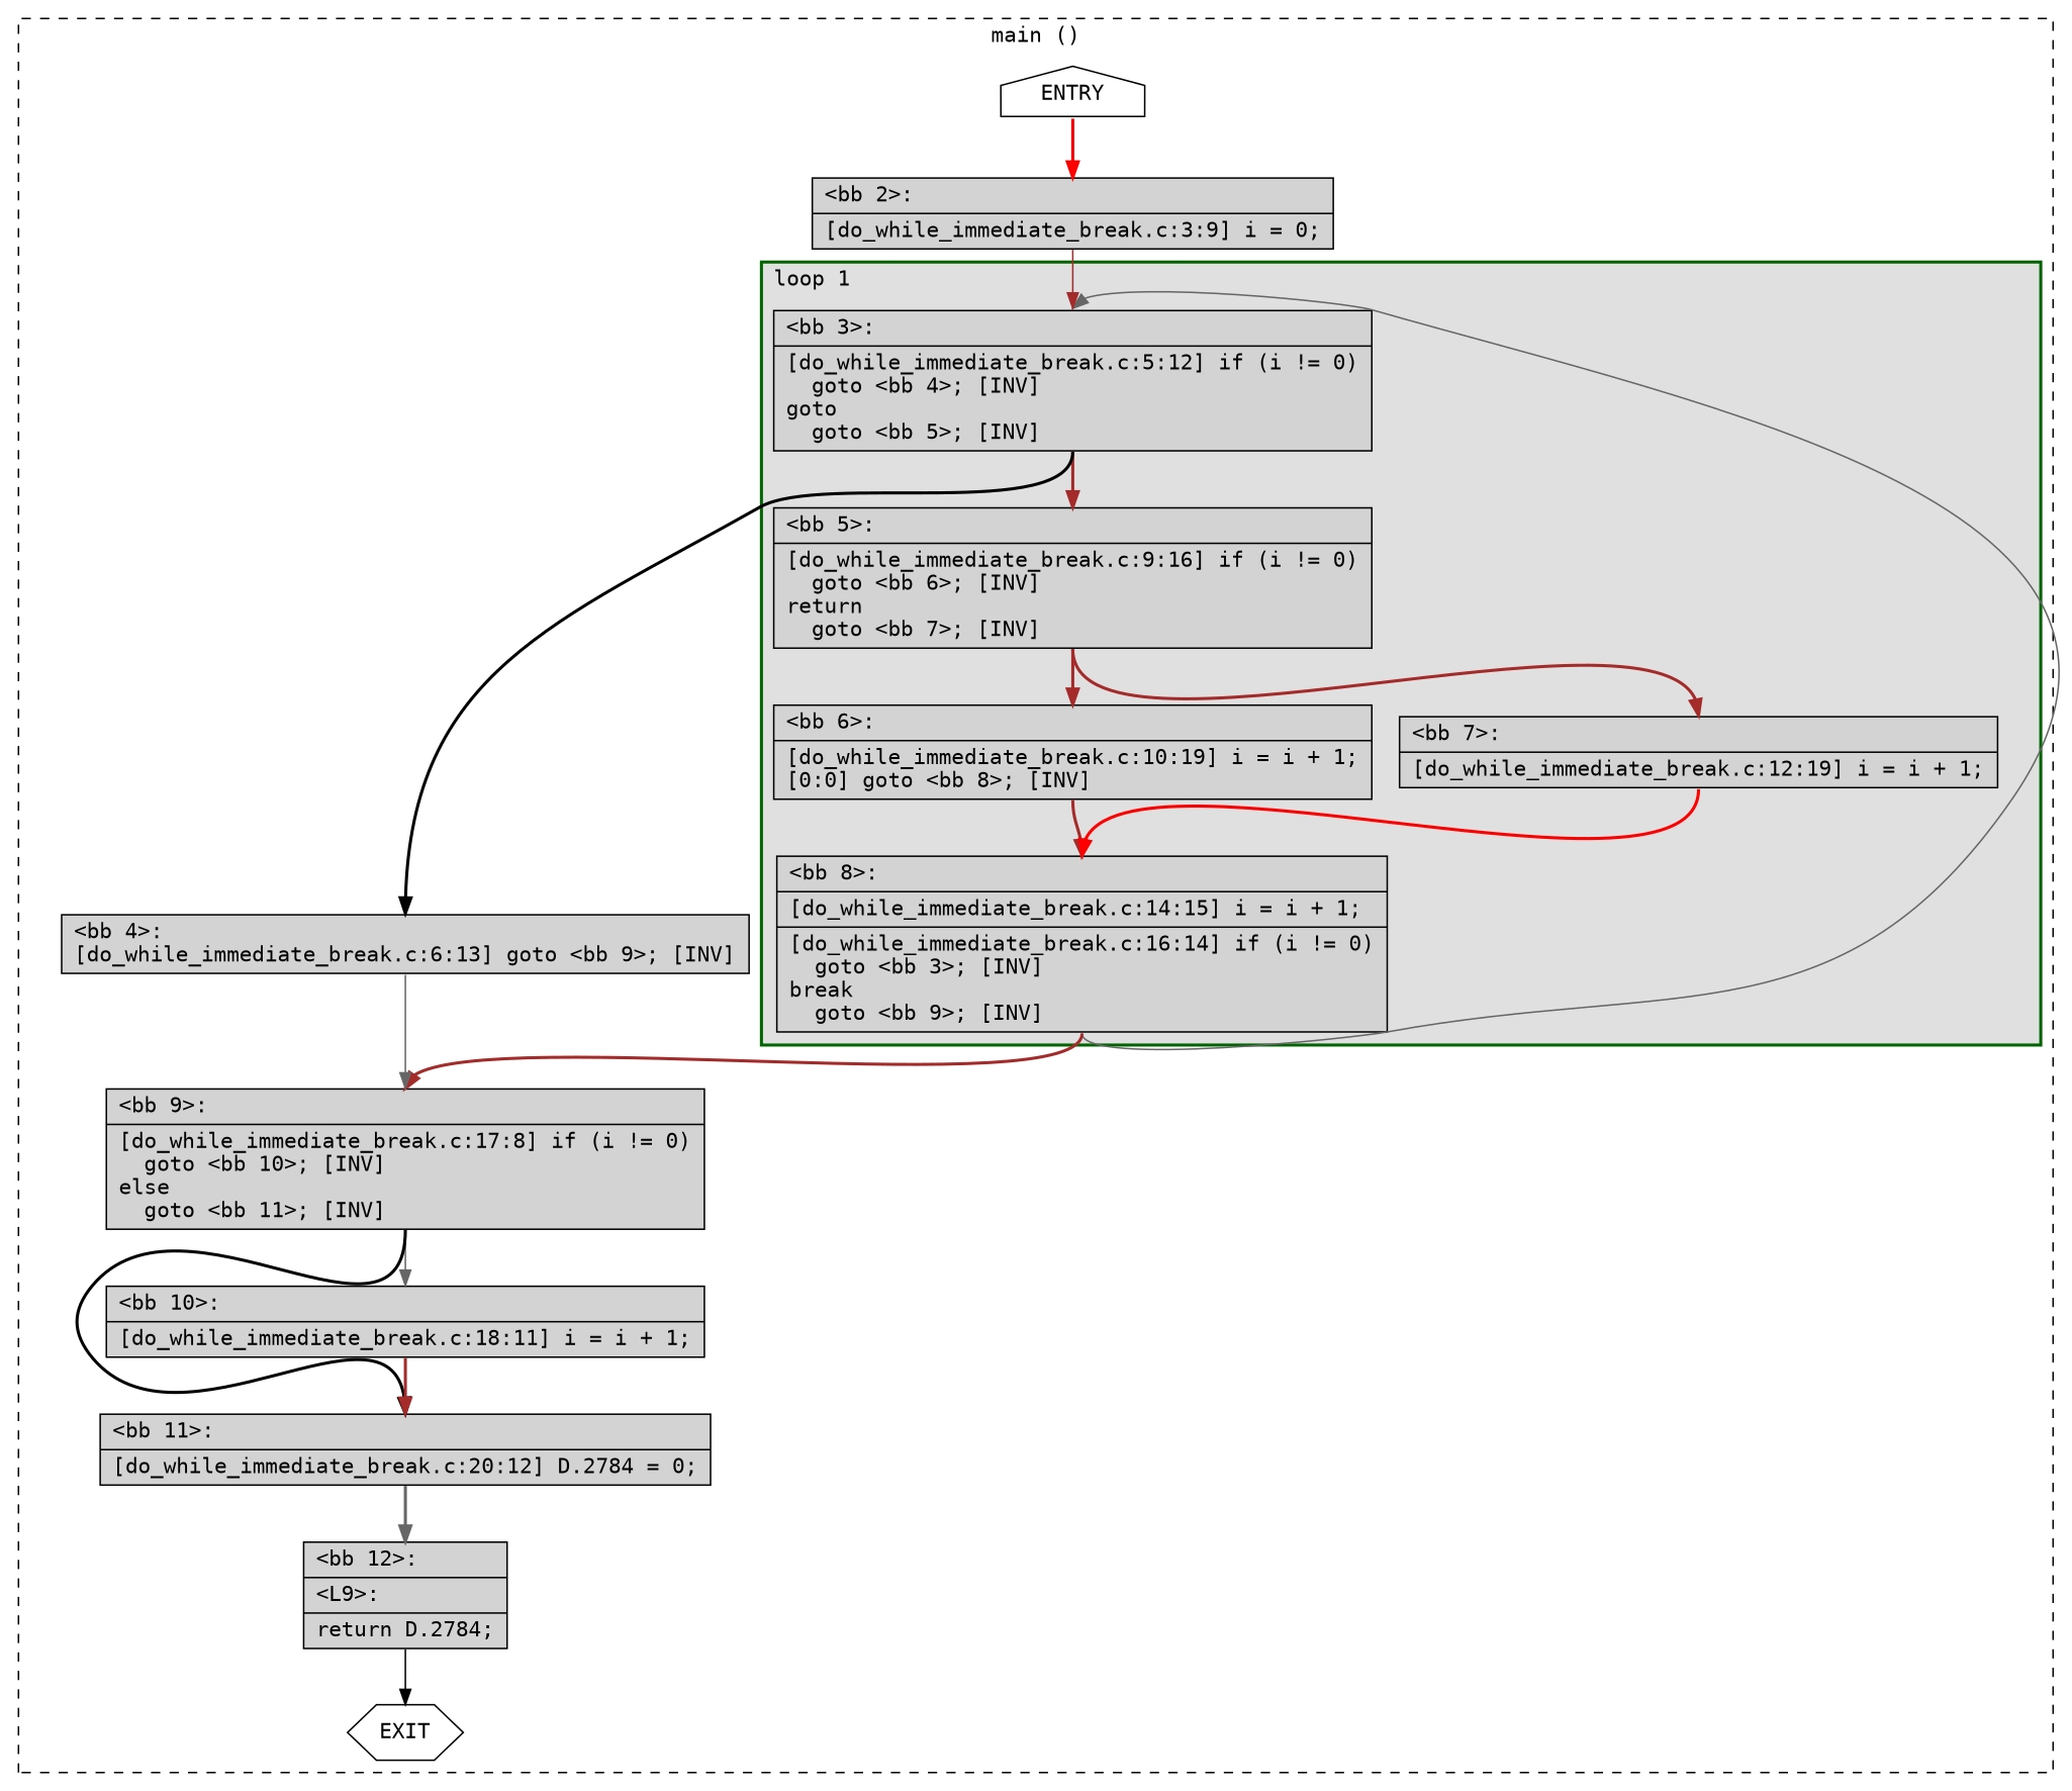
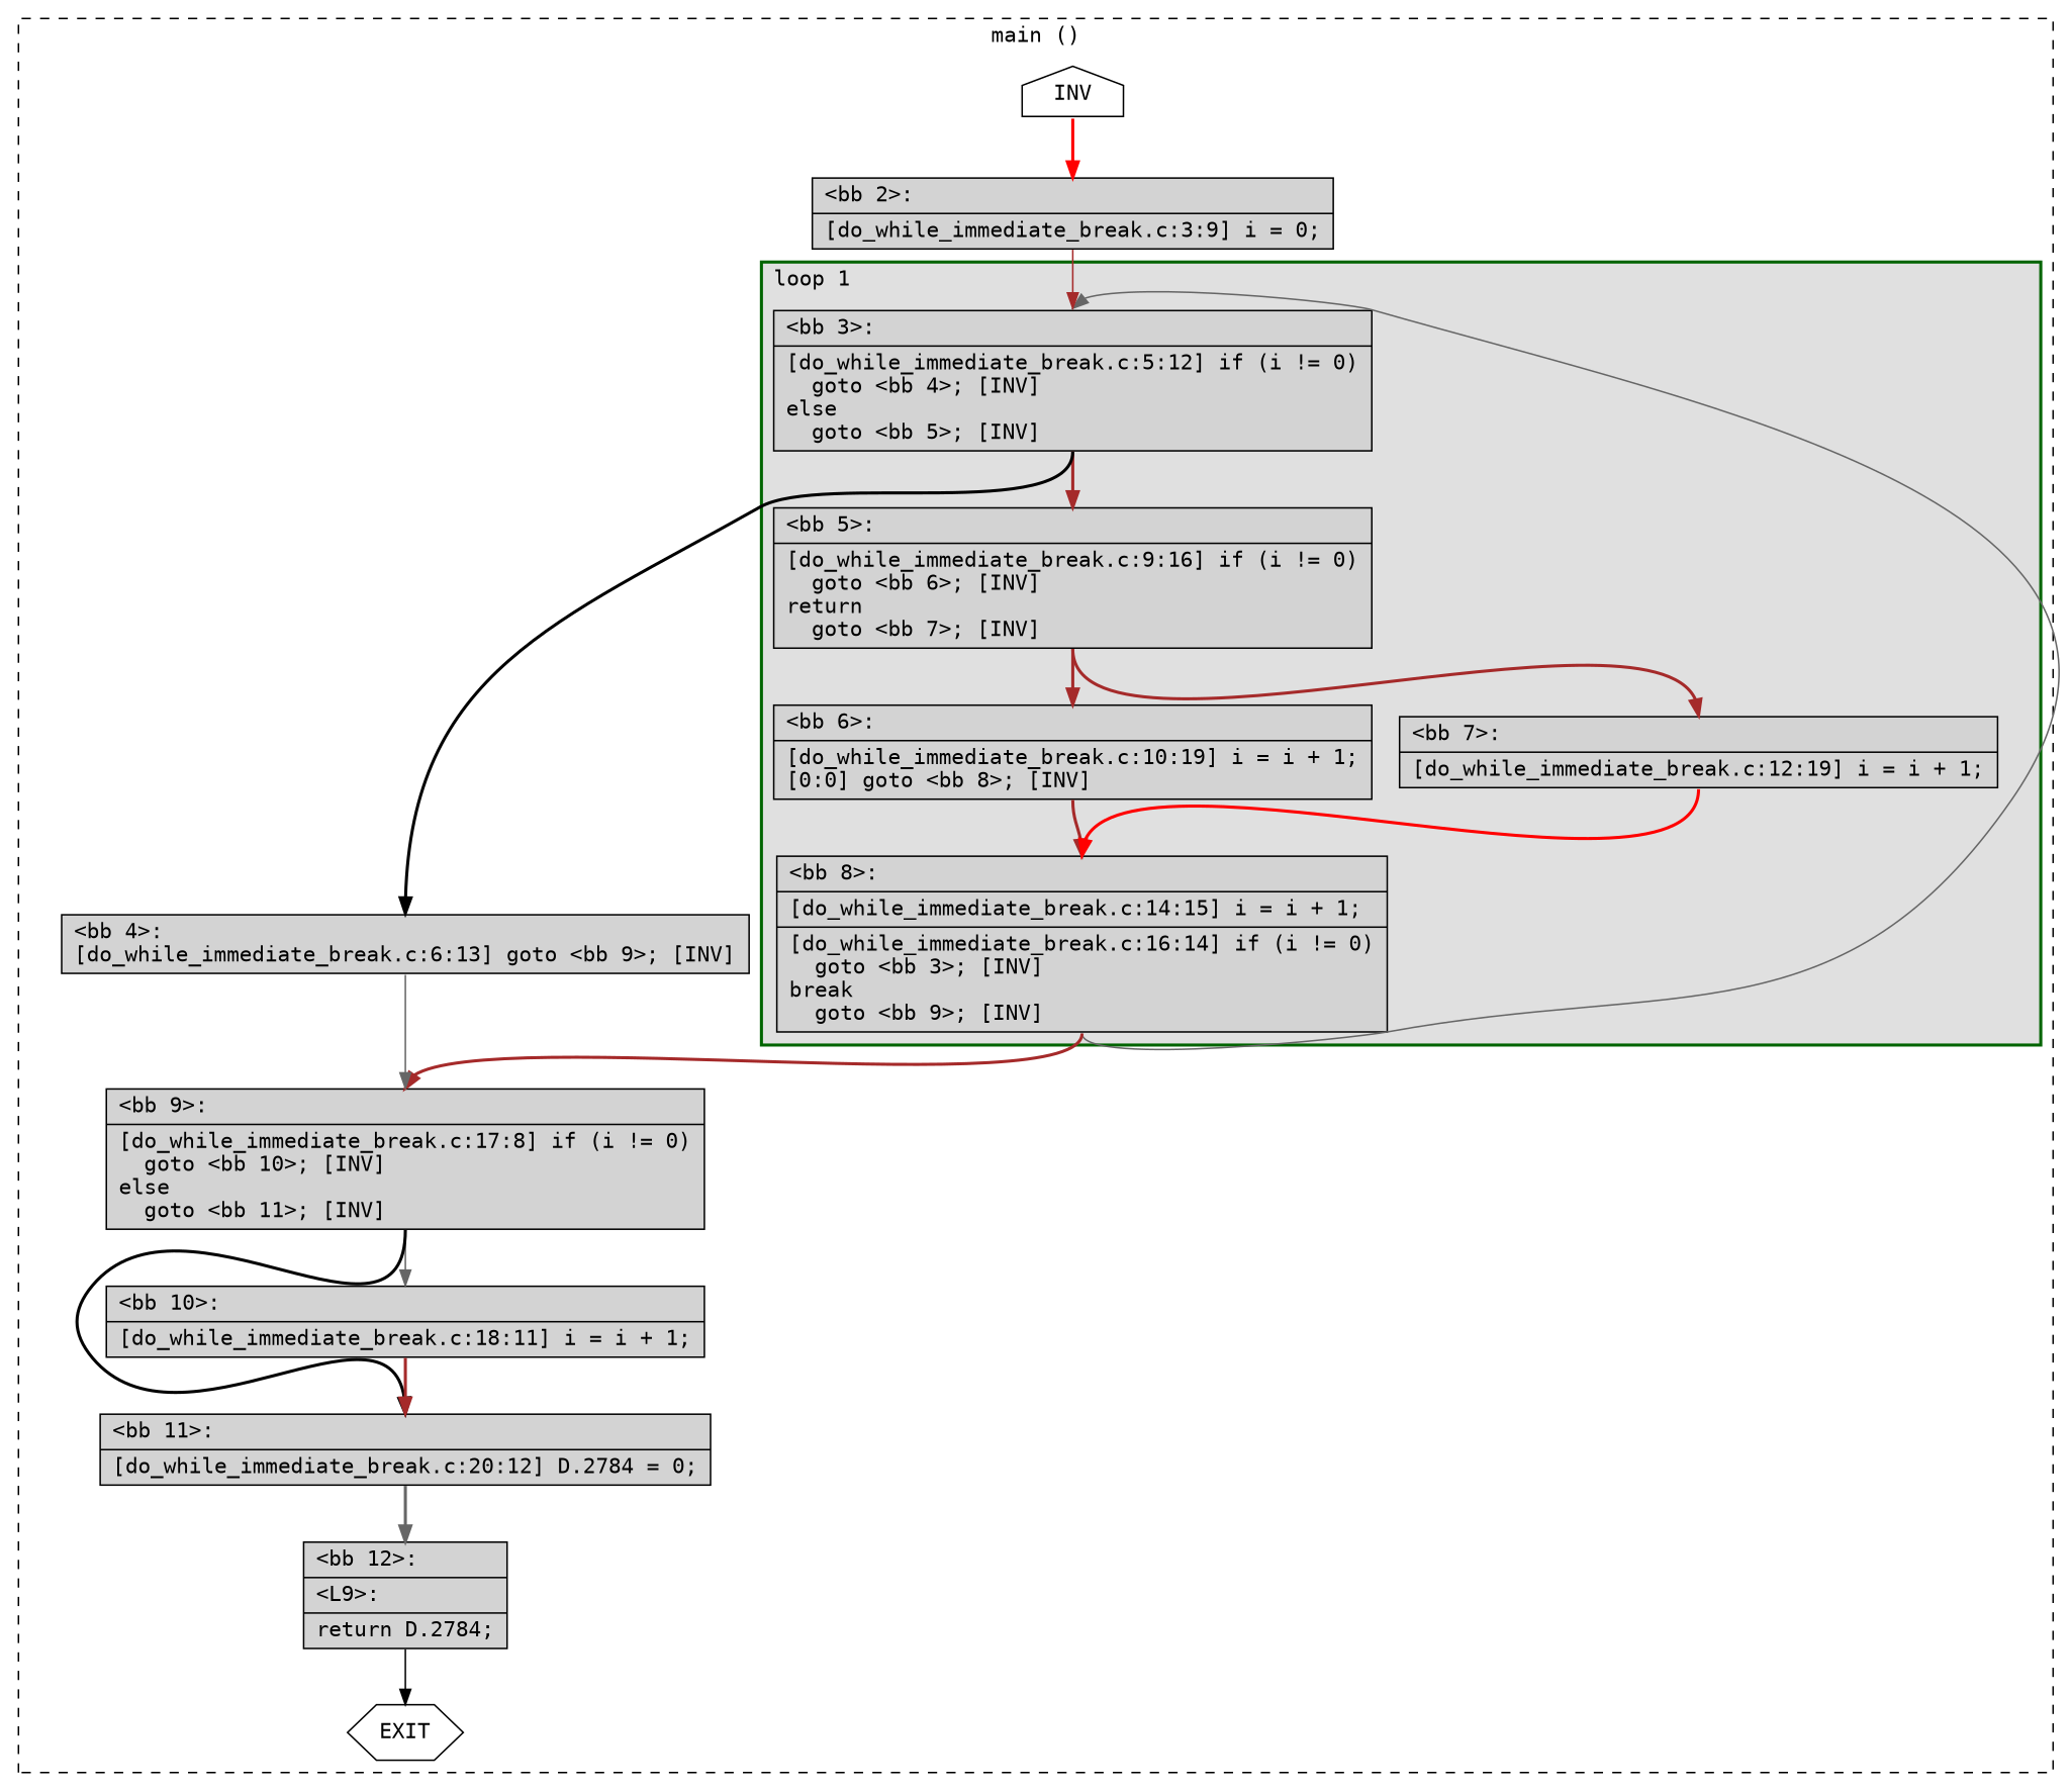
  digraph {
    fontname="DejaVu Sans Mono"
    node [fillcolor=lightgrey fontname="DejaVu Sans Mono" shape=record style=filled]
    edge [color=brown constraint=true fontname="DejaVu Sans Mono" headport=n style=bold tailport=s weight=10]
-   n1 [label="{\<bb\ 3\>:\l|[do_while_immediate_break.c:5:12]\ if\ (i\ !=\ 0)\l\ \ goto\ \<bb\ 4\>;\ [INV]\lgoto\l\ \ goto\ \<bb\ 5\>;\ [INV]\l}"]
+   n1 [label="{\<bb\ 3\>:\l|[do_while_immediate_break.c:5:12]\ if\ (i\ !=\ 0)\l\ \ goto\ \<bb\ 4\>;\ [INV]\lelse\l\ \ goto\ \<bb\ 5\>;\ [INV]\l}"]
    n2 [label="{\<bb\ 5\>:\l|[do_while_immediate_break.c:9:16]\ if\ (i\ !=\ 0)\l\ \ goto\ \<bb\ 6\>;\ [INV]\lreturn\l\ \ goto\ \<bb\ 7\>;\ [INV]\l}"]
    n3 [label="{\<bb\ 6\>:\l|[do_while_immediate_break.c:10:19]\ i\ =\ i\ +\ 1;\l[0:0]\ goto\ \<bb\ 8\>;\ [INV]\l}"]
    n4 [label="{\<bb\ 7\>:\l|[do_while_immediate_break.c:12:19]\ i\ =\ i\ +\ 1;\l}"]
    n5 [label="{\<bb\ 8\>:\l|[do_while_immediate_break.c:14:15]\ i\ =\ i\ +\ 1;\l|[do_while_immediate_break.c:16:14]\ if\ (i\ !=\ 0)\l\ \ goto\ \<bb\ 3\>;\ [INV]\lbreak\l\ \ goto\ \<bb\ 9\>;\ [INV]\l}"]
    n6 [label="{\<bb\ 4\>:\l[do_while_immediate_break.c:6:13]\ goto\ \<bb\ 9\>;\ [INV]\l}"]
    n7 [label="{\<bb\ 9\>:\l|[do_while_immediate_break.c:17:8]\ if\ (i\ !=\ 0)\l\ \ goto\ \<bb\ 10\>;\ [INV]\lelse\l\ \ goto\ \<bb\ 11\>;\ [INV]\l}"]
-   n8 [fillcolor=white label=ENTRY shape=house]
+   n8 [fillcolor=white label=INV shape=house]
    n9 [fillcolor=white label=EXIT shape=hexagon]
    n10 [label="{\<bb\ 2\>:\l|[do_while_immediate_break.c:3:9]\ i\ =\ 0;\l}"]
    n11 [label="{\<bb\ 10\>:\l|[do_while_immediate_break.c:18:11]\ i\ =\ i\ +\ 1;\l}"]
    n12 [label="{\<bb\ 11\>:\l|[do_while_immediate_break.c:20:12]\ D.2784\ =\ 0;\l}"]
    n13 [label="{\<bb\ 12\>:\l|\<L9\>:\l|return\ D.2784;\l}"]
    subgraph cluster_1 {
      color=black
      label="main ()"
      style=dashed
      n6
      n7
      n8
      n9
      n10
      n11
      n12
      n13
      subgraph cluster_2 {
        color=darkgreen
        fillcolor=grey88
        label="loop 1"
        labeljust=l
        penwidth=2
        style=filled
        n1
        n2
        n3
        n4
        n5
      }
    }
    n1 -> n2
    n1 -> n6 [color=black]
    n2 -> n3
    n2 -> n4
    n3 -> n5 [weight=100]
    n4 -> n5 [color=red weight=100]
    n5 -> n1 [color=gray40 constraint=false style=solid]
    n5 -> n7
    n6 -> n7 [color=gray40 style=solid weight=100]
    n7 -> n11 [color=gray40 style=solid]
    n7 -> n12 [color=black]
    n8 -> n9 [style=invis color="" weight=""]
    n8 -> n10 [color=red weight=100]
    n10 -> n1 [style=solid weight=100]
    n11 -> n12 [weight=100]
    n12 -> n13 [color=gray40 weight=100]
    n13 -> n9 [color=black style=solid]
  }
